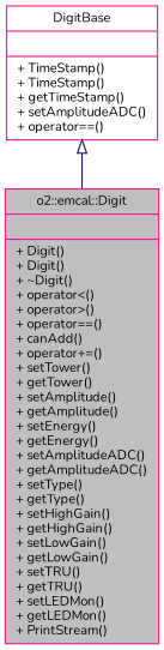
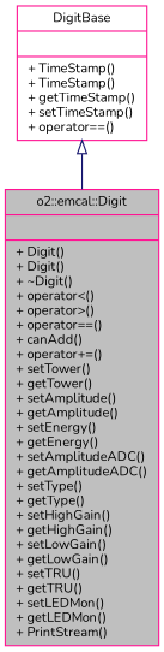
  digraph {
    fontname=Nunito
    node [color=deeppink fontname=Nunito fontsize=10 shape=record]
    n1 [fillcolor=grey75 fontcolor=black height=0.2 label="{o2::emcal::Digit\n||+ Digit()\l+ Digit()\l+ ~Digit()\l+ operator\<()\l+ operator\>()\l+ operator==()\l+ canAdd()\l+ operator+=()\l+ setTower()\l+ getTower()\l+ setAmplitude()\l+ getAmplitude()\l+ setEnergy()\l+ getEnergy()\l+ setAmplitudeADC()\l+ getAmplitudeADC()\l+ setType()\l+ getType()\l+ setHighGain()\l+ getHighGain()\l+ setLowGain()\l+ getLowGain()\l+ setTRU()\l+ getTRU()\l+ setLEDMon()\l+ getLEDMon()\l+ PrintStream()\l}" style=filled width=0.4]
-   n2 [height=0.2 label="{DigitBase\n||+ TimeStamp()\l+ TimeStamp()\l+ getTimeStamp()\l+ setAmplitudeADC()\l+ operator==()\l}" width=0.4]
+   n2 [height=0.2 label="{DigitBase\n||+ TimeStamp()\l+ TimeStamp()\l+ getTimeStamp()\l+ setTimeStamp()\l+ operator==()\l}" width=0.4]
    n2 -> n1 [arrowtail=onormal color=midnightblue dir=back fontname=Nunito fontsize=10 labelfontname=Helvetica labelfontsize=10 style=solid]
  }
